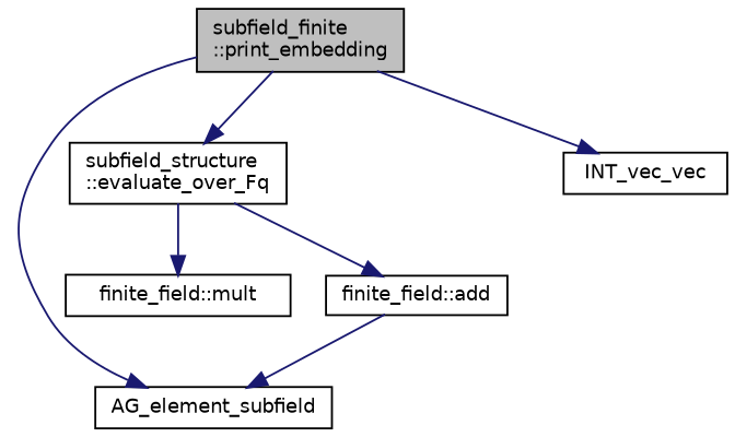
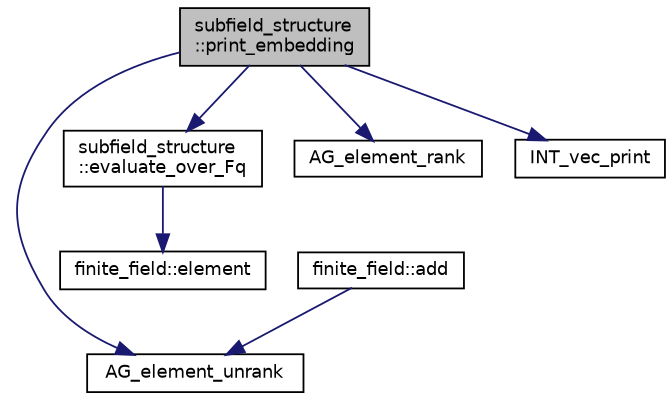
  digraph {
    fontname="DejaVu Sans"
    rankdir=TB
    node [color=black fillcolor=white fontname="DejaVu Sans" fontsize=10 shape=record style=filled]
    edge [color=midnightblue fontname="DejaVu Sans" fontsize=10 labelfontname=Helvetica labelfontsize=10 style=solid]
-   n1 [fillcolor=grey75 fontcolor=black height=0.2 label="subfield_finite\l::print_embedding" width=0.4]
-   n2 [height=0.2 label=AG_element_subfield width=0.4]
+   n1 [fillcolor=grey75 fontcolor=black height=0.2 label="subfield_structure\l::print_embedding" width=0.4]
+   n2 [height=0.2 label=AG_element_unrank width=0.4]
    n3 [height=0.2 label="subfield_structure\l::evaluate_over_Fq" width=0.4]
-   n5 [height=0.2 label=INT_vec_vec width=0.4]
-   n6 [height=0.2 label="finite_field::mult" width=0.4]
+   n4 [height=0.2 label=AG_element_rank width=0.4]
+   n5 [height=0.2 label=INT_vec_print width=0.4]
+   n6 [height=0.2 label="finite_field::element" width=0.4]
    n7 [height=0.2 label="finite_field::add" width=0.4]
    n1 -> n2
    n1 -> n3
+   n1 -> n4
    n1 -> n5
    n3 -> n6
-   n3 -> n7
    n7 -> n2
  }
